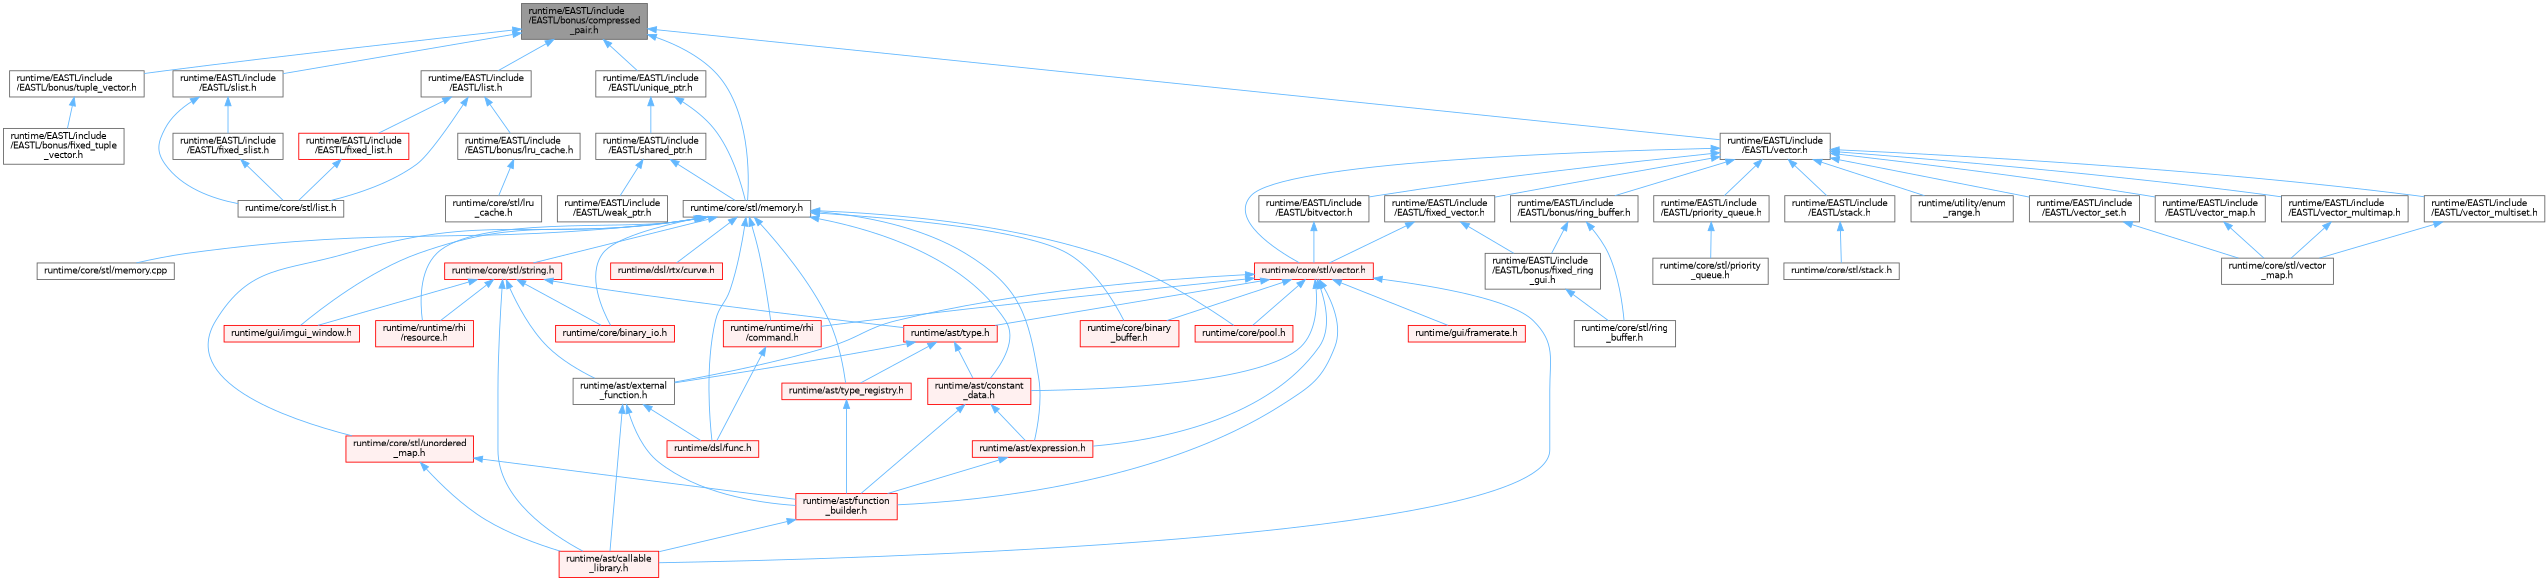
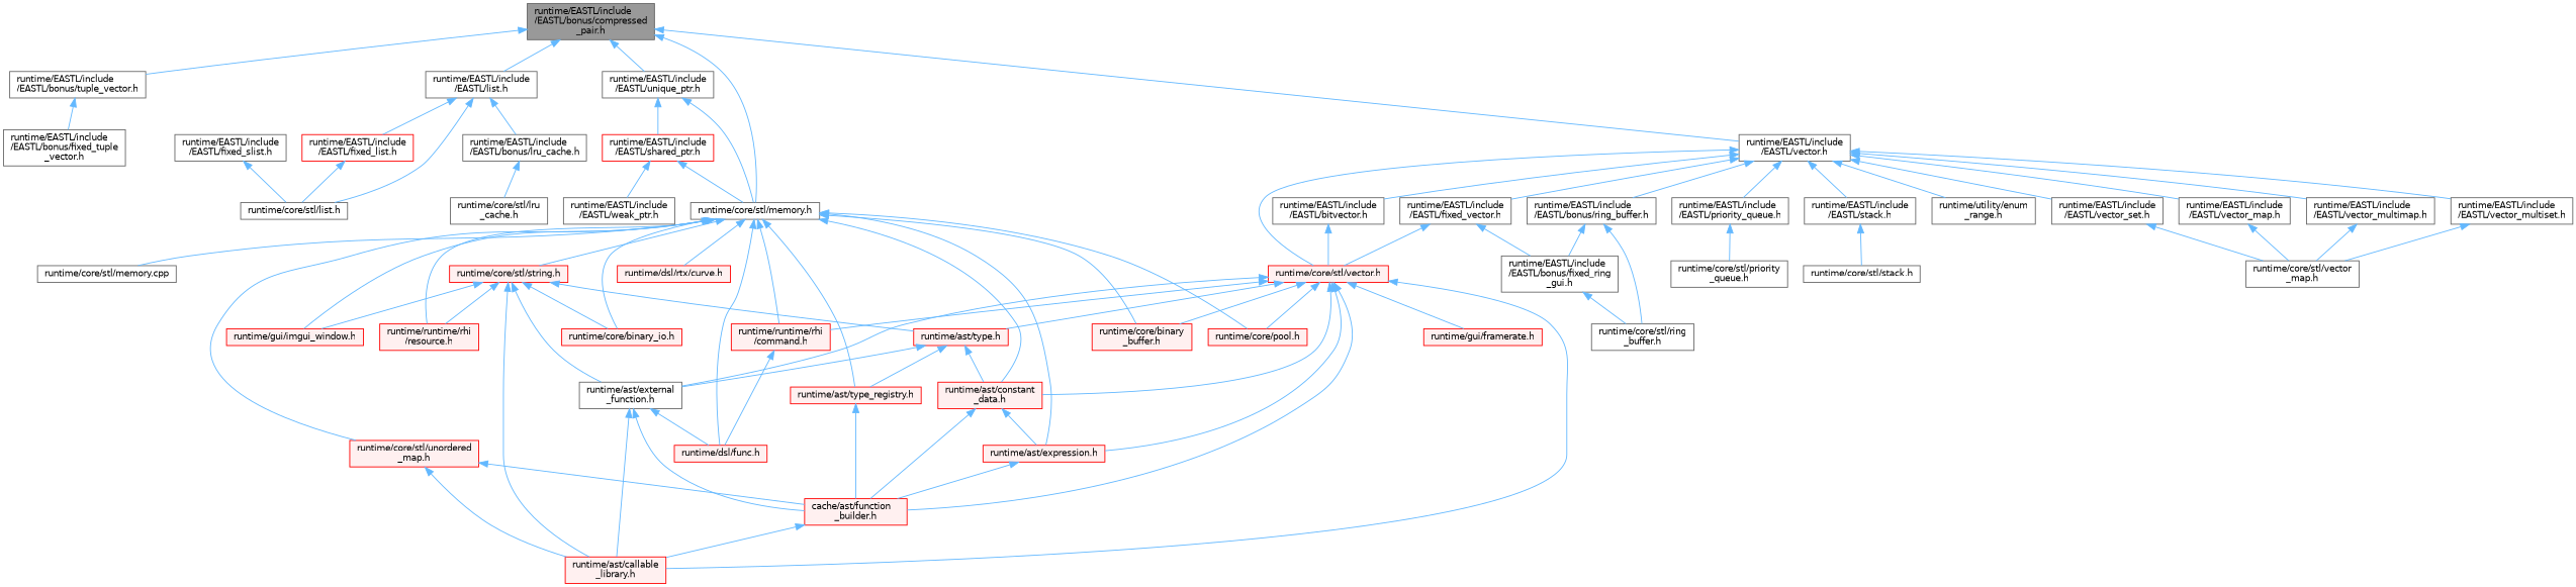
  digraph {
    node [color=grey40 fillcolor=white fontname=Helvetica fontsize=10 shape=box style=filled]
    edge [color=steelblue1 dir=back fontname=Helvetica fontsize=10 labelfontname=Helvetica labelfontsize=10 style=solid]
    n1 [color=gray40 fillcolor=grey60 fontcolor=black height=0.2 label="runtime/EASTL/include\l/EASTL/bonus/compressed\l_pair.h" width=0.4]
    n2 [height=0.2 label="runtime/EASTL/include\l/EASTL/bonus/tuple_vector.h" width=0.4]
    n3 [height=0.2 label="runtime/EASTL/include\l/EASTL/list.h" width=0.4]
-   n4 [height=0.2 label="runtime/EASTL/include\l/EASTL/slist.h" width=0.4]
    n5 [height=0.2 label="runtime/EASTL/include\l/EASTL/unique_ptr.h" width=0.4]
    n6 [height=0.2 label="runtime/core/stl/memory.h" width=0.4]
    n7 [height=0.2 label="runtime/EASTL/include\l/EASTL/vector.h" width=0.4]
    n8 [height=0.2 label="runtime/EASTL/include\l/EASTL/bonus/fixed_tuple\l_vector.h" width=0.4]
    n9 [height=0.2 label="runtime/EASTL/include\l/EASTL/bonus/lru_cache.h" width=0.4]
    n10 [color=red height=0.2 label="runtime/EASTL/include\l/EASTL/fixed_list.h" width=0.4]
    n11 [height=0.2 label="runtime/core/stl/list.h" width=0.4]
    n12 [height=0.2 label="runtime/EASTL/include\l/EASTL/fixed_slist.h" width=0.4]
-   n13 [height=0.2 label="runtime/EASTL/include\l/EASTL/shared_ptr.h" width=0.4]
+   n13 [color=red height=0.2 label="runtime/EASTL/include\l/EASTL/shared_ptr.h" width=0.4]
    n14 [color=red fillcolor="#FFF0F0" height=0.2 label="runtime/ast/constant\l_data.h" width=0.4]
    n15 [color=red fillcolor="#FFF0F0" height=0.2 label="runtime/ast/expression.h" width=0.4]
    n16 [color=red fillcolor="#FFF0F0" height=0.2 label="runtime/ast/type_registry.h" width=0.4]
    n17 [color=red fillcolor="#FFF0F0" height=0.2 label="runtime/core/binary\l_buffer.h" width=0.4]
    n18 [color=red fillcolor="#FFF0F0" height=0.2 label="runtime/core/binary_io.h" width=0.4]
    n19 [color=red fillcolor="#FFF0F0" height=0.2 label="runtime/core/pool.h" width=0.4]
    n20 [height=0.2 label="runtime/core/stl/memory.cpp" width=0.4]
    n21 [color=red fillcolor="#FFF0F0" height=0.2 label="runtime/core/stl/string.h" width=0.4]
    n22 [color=red fillcolor="#FFF0F0" height=0.2 label="runtime/dsl/func.h" width=0.4]
    n23 [color=red fillcolor="#FFF0F0" height=0.2 label="runtime/gui/imgui_window.h" width=0.4]
    n24 [color=red fillcolor="#FFF0F0" height=0.2 label="runtime/runtime/rhi\l/resource.h" width=0.4]
    n25 [color=red fillcolor="#FFF0F0" height=0.2 label="runtime/core/stl/unordered\l_map.h" width=0.4]
    n26 [color=red fillcolor="#FFF0F0" height=0.2 label="runtime/dsl/rtx/curve.h" width=0.4]
    n27 [color=red fillcolor="#FFF0F0" height=0.2 label="runtime/runtime/rhi\l/command.h" width=0.4]
    n28 [height=0.2 label="runtime/EASTL/include\l/EASTL/bitvector.h" width=0.4]
    n29 [color=red fillcolor="#FFF0F0" height=0.2 label="runtime/core/stl/vector.h" width=0.4]
    n30 [height=0.2 label="runtime/EASTL/include\l/EASTL/bonus/ring_buffer.h" width=0.4]
    n31 [height=0.2 label="runtime/EASTL/include\l/EASTL/fixed_vector.h" width=0.4]
    n32 [height=0.2 label="runtime/EASTL/include\l/EASTL/priority_queue.h" width=0.4]
    n33 [height=0.2 label="runtime/EASTL/include\l/EASTL/stack.h" width=0.4]
    n34 [height=0.2 label="runtime/EASTL/include\l/EASTL/vector_map.h" width=0.4]
    n35 [height=0.2 label="runtime/EASTL/include\l/EASTL/vector_multimap.h" width=0.4]
    n36 [height=0.2 label="runtime/EASTL/include\l/EASTL/vector_multiset.h" width=0.4]
    n37 [height=0.2 label="runtime/EASTL/include\l/EASTL/vector_set.h" width=0.4]
    n38 [height=0.2 label="runtime/utility/enum\l_range.h" width=0.4]
    n39 [height=0.2 label="runtime/core/stl/lru\l_cache.h" width=0.4]
    n40 [height=0.2 label="runtime/EASTL/include\l/EASTL/weak_ptr.h" width=0.4]
-   n41 [color=red fillcolor="#FFF0F0" height=0.2 label="runtime/ast/function\l_builder.h" width=0.4]
+   n41 [color=red fillcolor="#FFF0F0" height=0.2 label="cache/ast/function\l_builder.h" width=0.4]
    n42 [color=red fillcolor="#FFF0F0" height=0.2 label="runtime/ast/callable\l_library.h" width=0.4]
    n43 [height=0.2 label="runtime/ast/external\l_function.h" width=0.4]
    n44 [color=red fillcolor="#FFF0F0" height=0.2 label="runtime/ast/type.h" width=0.4]
    n45 [color=red fillcolor="#FFF0F0" height=0.2 label="runtime/gui/framerate.h" width=0.4]
    n46 [height=0.2 label="runtime/EASTL/include\l/EASTL/bonus/fixed_ring\l_gui.h" width=0.4]
    n47 [height=0.2 label="runtime/core/stl/ring\l_buffer.h" width=0.4]
    n48 [height=0.2 label="runtime/core/stl/priority\l_queue.h" width=0.4]
    n49 [height=0.2 label="runtime/core/stl/stack.h" width=0.4]
    n50 [height=0.2 label="runtime/core/stl/vector\l_map.h" width=0.4]
    n1 -> n2
    n1 -> n3
-   n1 -> n4
    n1 -> n5
    n1 -> n6
    n1 -> n7
    n2 -> n8
    n3 -> n9
    n3 -> n10
    n3 -> n11
-   n4 -> n11
-   n4 -> n12
    n5 -> n6
    n5 -> n13
    n6 -> n14
    n6 -> n15
    n6 -> n16
    n6 -> n17
    n6 -> n18
    n6 -> n19
    n6 -> n20
    n6 -> n21
    n6 -> n22
    n6 -> n23
    n6 -> n24
    n6 -> n25
    n6 -> n26
    n6 -> n27
    n7 -> n28
    n7 -> n29
    n7 -> n30
    n7 -> n31
    n7 -> n32
    n7 -> n33
    n7 -> n34
    n7 -> n35
    n7 -> n36
    n7 -> n37
    n7 -> n38
    n9 -> n39
    n10 -> n11
    n12 -> n11
    n13 -> n6
    n13 -> n40
    n14 -> n15
    n14 -> n41
    n15 -> n41
    n16 -> n41
    n21 -> n18
    n21 -> n23
    n21 -> n24
    n21 -> n42
    n21 -> n43
    n21 -> n44
    n25 -> n41
    n25 -> n42
    n27 -> n22
    n28 -> n29
    n29 -> n14
    n29 -> n15
    n29 -> n17
    n29 -> n19
    n29 -> n27
    n29 -> n41
    n29 -> n42
    n29 -> n43
    n29 -> n44
    n29 -> n45
    n30 -> n46
    n30 -> n47
    n31 -> n29
    n31 -> n46
    n32 -> n48
    n33 -> n49
    n34 -> n50
    n35 -> n50
    n36 -> n50
    n37 -> n50
    n41 -> n42
    n43 -> n22
    n43 -> n41
    n43 -> n42
    n44 -> n14
    n44 -> n16
    n44 -> n43
    n46 -> n47
  }
